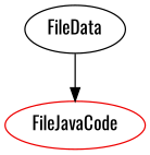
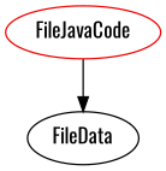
  digraph {
    fontname=Oswald
    node [fontname=Oswald]
    n1 [color=red2 label=FileJavaCode shape=oval]
    FileData
-   FileData -> n1 [fontname=Oswald]
+   n1 -> FileData [fontname=Oswald]
  }
